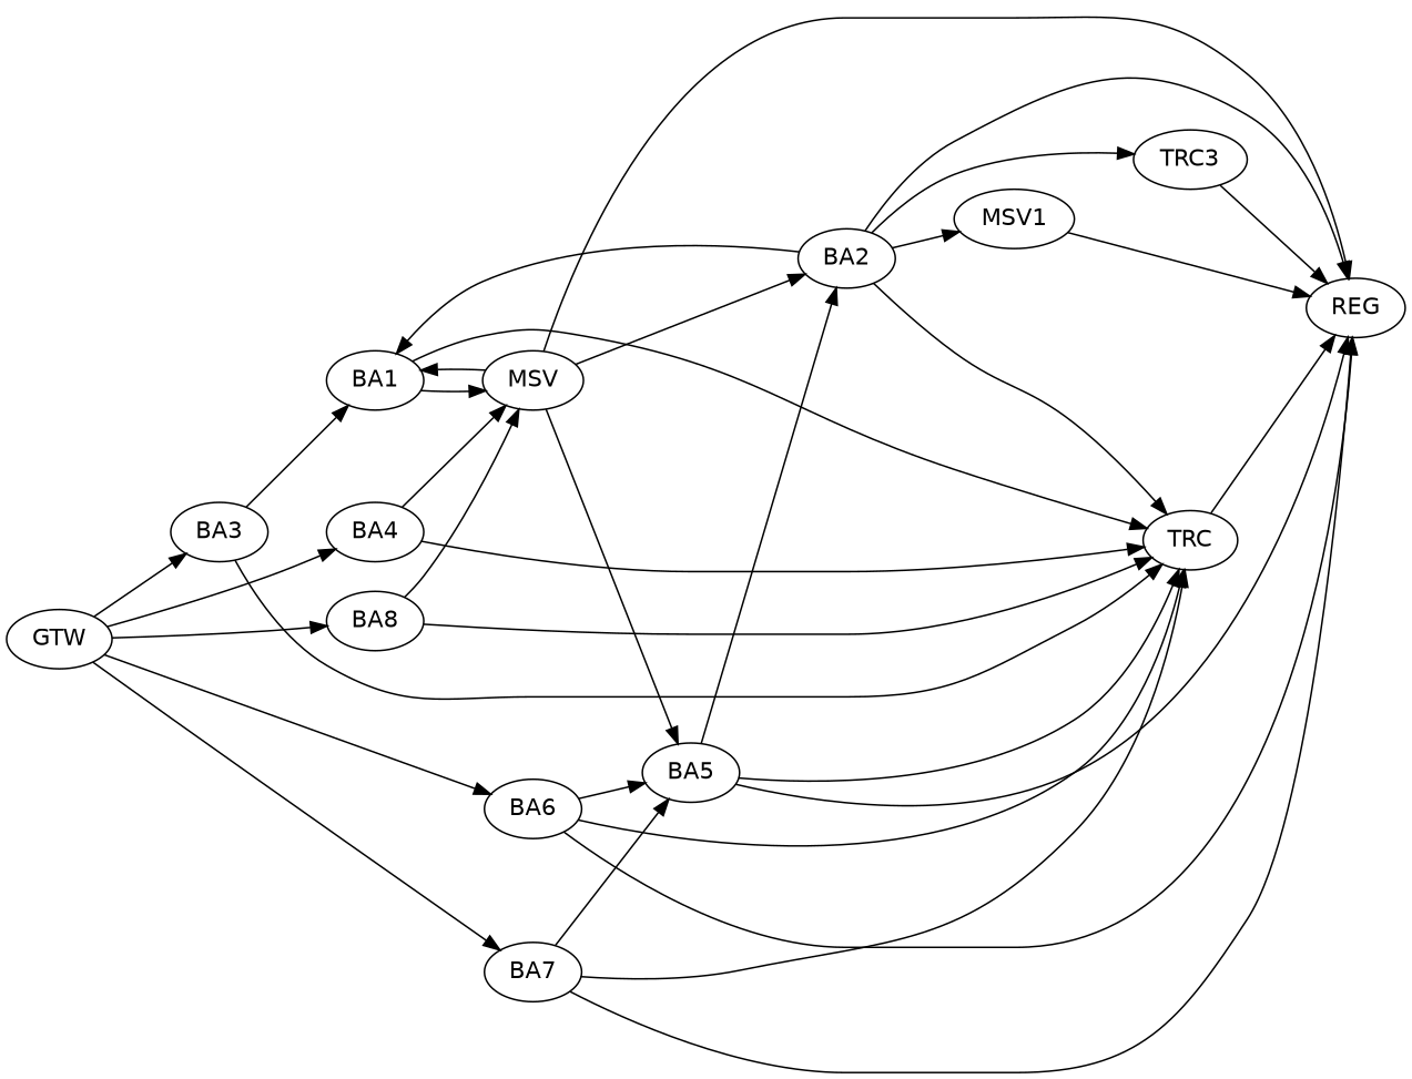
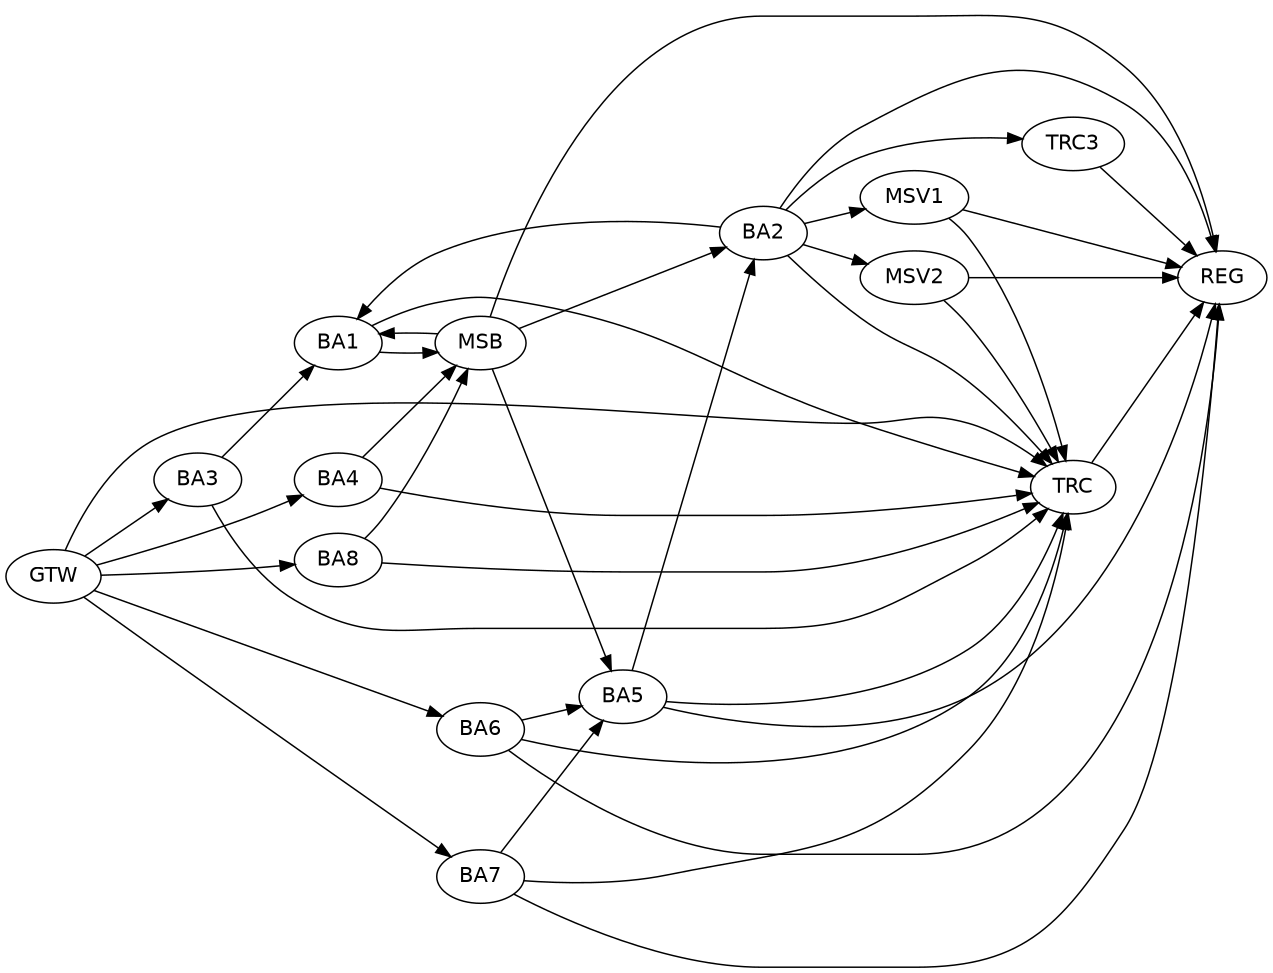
  strict digraph {
    fontname="DejaVu Sans"
    rankdir=LR
    node [fontname="DejaVu Sans"]
    edge [fontname="DejaVu Sans"]
    n1 [label=BA1]
-   n2 [label=MSV]
+   n2 [label=MSB]
    n3 [label=TRC]
    n4 [label=BA2]
    n5 [label=REG]
    n6 [label=BA5]
    n7 [label=MSV1]
+   n8 [label=MSV2]
    n9 [label=TRC3]
    n10 [label=BA3]
    n11 [label=BA4]
    n12 [label=BA6]
    n13 [label=BA7]
    n14 [label=BA8]
    n15 [label=GTW]
    n1 -> n2
    n1 -> n3
    n2 -> n1
    n2 -> n4
    n2 -> n5
    n2 -> n6
    n3 -> n5
    n4 -> n1
    n4 -> n3
    n4 -> n5
    n4 -> n7
+   n4 -> n8
    n4 -> n9
    n6 -> n3
    n6 -> n4
    n6 -> n5
+   n7 -> n3
    n7 -> n5
+   n8 -> n3
+   n8 -> n5
    n9 -> n5
    n10 -> n1
    n10 -> n3
    n11 -> n2
    n11 -> n3
    n12 -> n3
    n12 -> n5
    n12 -> n6
    n13 -> n3
    n13 -> n5
    n13 -> n6
    n14 -> n2
    n14 -> n3
+   n15 -> n3
    n15 -> n10
    n15 -> n11
    n15 -> n12
    n15 -> n13
    n15 -> n14
  }
